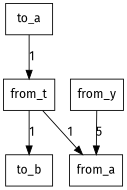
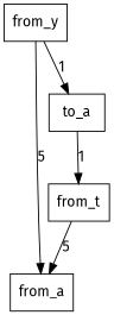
  digraph {
    fontname="Fira Sans"
    rankdir=TB
    node [fillcolor=white fontname="Fira Sans" shape=box style=filled]
    edge [fontname="Fira Sans"]
    n1 [label=<from_a>]
    n2 [label=<from_t>]
-   n3 [label=<to_b>]
    n4 [label=<to_a>]
    n5 [label=<from_y>]
-   n2 -> n1 [label=1]
-   n2 -> n3 [label=1]
+   n2 -> n1 [label=5]
    n4 -> n2 [label=1]
    n5 -> n1 [label=5]
+   n5 -> n4 [label=1]
  }
